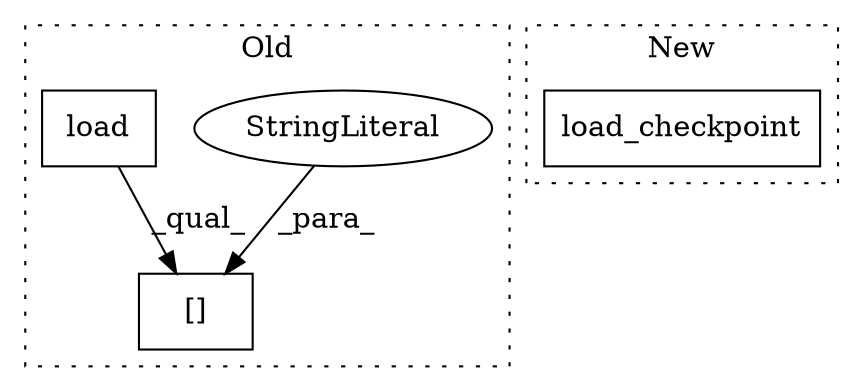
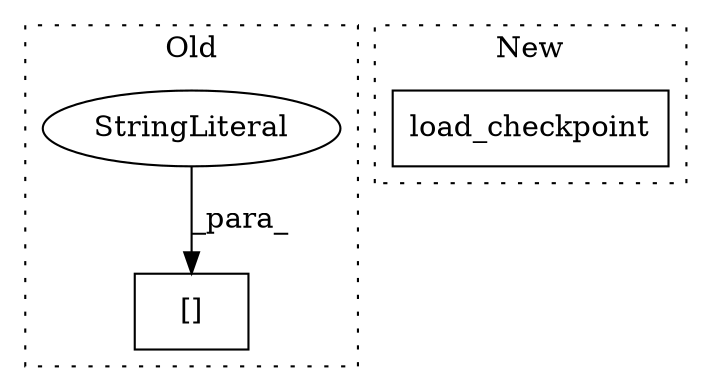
  digraph {
    node [a=32 shape=box]
    n1 [a=2 l="28,1" label="[]" s="1348,1394"]
    n2 [a=45 l=18 label=StringLiteral s=1376 shape=ellipse]
-   n3 [l="5,1" label=load s="1354,1374"]
    n4 [l="16,1" label=load_checkpoint s="1449,1480"]
    subgraph cluster_1 {
      label=Old
      style=dotted
      n1
      n2
-     n3
    }
    subgraph cluster_2 {
      label=New
      style=dotted
      n4
    }
    n2 -> n1 [label=_para_]
-   n3 -> n1 [label=_qual_]
  }
